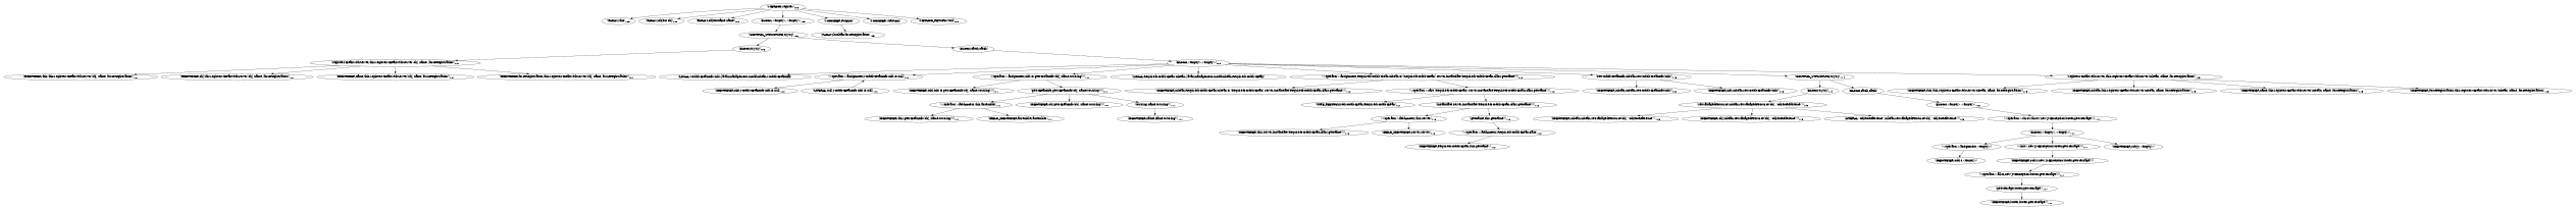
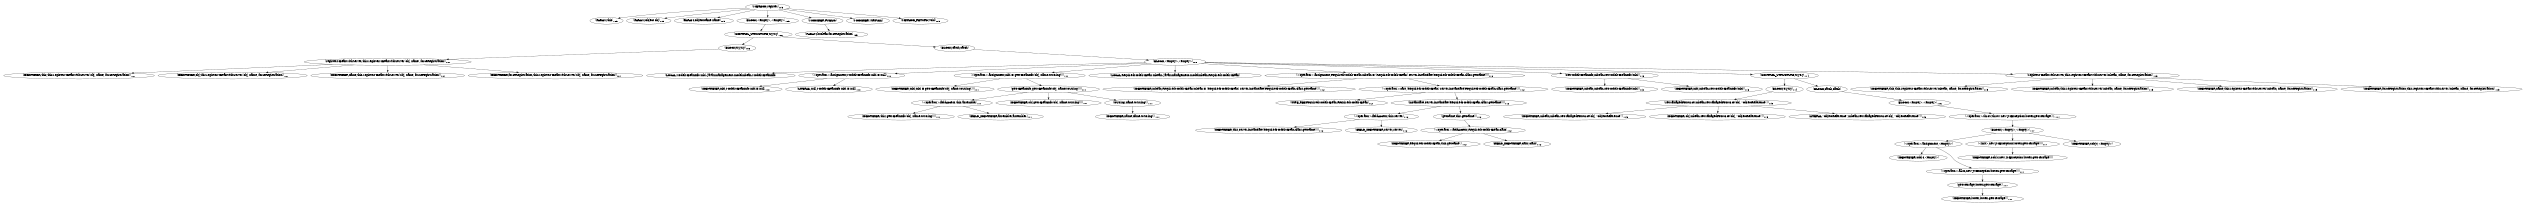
  digraph {
    n1 [label=<(METHOD,register)<SUB>105</SUB>>]
    n2 [label=<(PARAM,this)<SUB>105</SUB>>]
    n3 [label=<(PARAM,Object obj)<SUB>105</SUB>>]
    n4 [label=<(PARAM,ObjectName name)<SUB>105</SUB>>]
    n5 [label=<(BLOCK,&lt;empty&gt;,&lt;empty&gt;)<SUB>105</SUB>>]
    n6 [label=<(MODIFIER,PUBLIC)>]
    n7 [label=<(MODIFIER,VIRTUAL)>]
    n8 [label=<(METHOD_RETURN,void)<SUB>105</SUB>>]
    n9 [label=<(PARAM,boolean forceRegistration)<SUB>105</SUB>>]
    n10 [label=<(CONTROL_STRUCTURE,try,try)<SUB>106</SUB>>]
    n11 [label=<(BLOCK,try,try)<SUB>106</SUB>>]
    n12 [label=<(BLOCK,catch,catch)>]
    n13 [label=<(registerMBeanWithServer,this.registerMBeanWithServer(obj, name, forceRegistration))<SUB>107</SUB>>]
    n14 [label=<(BLOCK,&lt;empty&gt;,&lt;empty&gt;)<SUB>108</SUB>>]
    n15 [label=<(IDENTIFIER,this,this.registerMBeanWithServer(obj, name, forceRegistration))<SUB>107</SUB>>]
    n16 [label=<(IDENTIFIER,obj,this.registerMBeanWithServer(obj, name, forceRegistration))<SUB>107</SUB>>]
    n17 [label=<(IDENTIFIER,name,this.registerMBeanWithServer(obj, name, forceRegistration))<SUB>107</SUB>>]
    n18 [label=<(IDENTIFIER,forceRegistration,this.registerMBeanWithServer(obj, name, forceRegistration))<SUB>107</SUB>>]
    n19 [label=<(LOCAL,ModelMBeanInfo mbi: javax.management.modelmbean.ModelMBeanInfo)>]
    n20 [label=<(&lt;operator&gt;.assignment,ModelMBeanInfo mbi = null)<SUB>110</SUB>>]
    n21 [label=<(&lt;operator&gt;.assignment,mbi = getMBeanInfo(obj, name.toString()))<SUB>111</SUB>>]
    n22 [label=<(LOCAL,RequiredModelMBean mbean: javax.management.modelmbean.RequiredModelMBean)>]
    n23 [label=<(&lt;operator&gt;.assignment,RequiredModelMBean mbean = (RequiredModelMBean) server.instantiate(RequiredModelMBean.class.getName()))<SUB>112</SUB>>]
    n24 [label=<(setModelMBeanInfo,mbean.setModelMBeanInfo(mbi))<SUB>113</SUB>>]
    n25 [label=<(CONTROL_STRUCTURE,try,try)<SUB>114</SUB>>]
    n26 [label=<(registerMBeanWithServer,this.registerMBeanWithServer(mbean, name, forceRegistration))<SUB>119</SUB>>]
    n27 [label=<(IDENTIFIER,mbi,ModelMBeanInfo mbi = null)<SUB>110</SUB>>]
    n28 [label=<(LITERAL,null,ModelMBeanInfo mbi = null)<SUB>110</SUB>>]
    n29 [label=<(IDENTIFIER,mbi,mbi = getMBeanInfo(obj, name.toString()))<SUB>111</SUB>>]
    n30 [label=<(getMBeanInfo,getMBeanInfo(obj, name.toString()))<SUB>111</SUB>>]
    n31 [label=<(IDENTIFIER,mbean,RequiredModelMBean mbean = (RequiredModelMBean) server.instantiate(RequiredModelMBean.class.getName()))<SUB>112</SUB>>]
    n32 [label=<(&lt;operator&gt;.cast,(RequiredModelMBean) server.instantiate(RequiredModelMBean.class.getName()))<SUB>112</SUB>>]
    n33 [label=<(IDENTIFIER,mbean,mbean.setModelMBeanInfo(mbi))<SUB>113</SUB>>]
    n34 [label=<(IDENTIFIER,mbi,mbean.setModelMBeanInfo(mbi))<SUB>113</SUB>>]
    n35 [label=<(BLOCK,try,try)<SUB>114</SUB>>]
    n36 [label=<(BLOCK,catch,catch)>]
    n37 [label=<(IDENTIFIER,this,this.registerMBeanWithServer(mbean, name, forceRegistration))<SUB>119</SUB>>]
    n38 [label=<(IDENTIFIER,mbean,this.registerMBeanWithServer(mbean, name, forceRegistration))<SUB>119</SUB>>]
    n39 [label=<(IDENTIFIER,name,this.registerMBeanWithServer(mbean, name, forceRegistration))<SUB>119</SUB>>]
    n40 [label=<(IDENTIFIER,forceRegistration,this.registerMBeanWithServer(mbean, name, forceRegistration))<SUB>119</SUB>>]
    n41 [label=<(&lt;operator&gt;.fieldAccess,this.assembler)<SUB>111</SUB>>]
    n42 [label=<(IDENTIFIER,obj,getMBeanInfo(obj, name.toString()))<SUB>101</SUB>>]
    n43 [label=<(toString,name.toString())<SUB>111</SUB>>]
    n44 [label=<(IDENTIFIER,this,getMBeanInfo(obj, name.toString()))<SUB>111</SUB>>]
    n45 [label=<(FIELD_IDENTIFIER,assembler,assembler)<SUB>111</SUB>>]
    n46 [label=<(IDENTIFIER,name,name.toString())<SUB>111</SUB>>]
    n47 [label=<(TYPE_REF,RequiredModelMBean,RequiredModelMBean)<SUB>112</SUB>>]
    n48 [label=<(instantiate,server.instantiate(RequiredModelMBean.class.getName()))<SUB>112</SUB>>]
    n49 [label=<(&lt;operator&gt;.fieldAccess,this.server)<SUB>112</SUB>>]
    n50 [label=<(getName,this.getName())<SUB>112</SUB>>]
    n51 [label=<(IDENTIFIER,this,server.instantiate(RequiredModelMBean.class.getName()))<SUB>112</SUB>>]
    n52 [label=<(FIELD_IDENTIFIER,server,server)<SUB>112</SUB>>]
    n53 [label=<(&lt;operator&gt;.fieldAccess,RequiredModelMBean.class)<SUB>112</SUB>>]
    n54 [label=<(IDENTIFIER,RequiredModelMBean,this.getName())<SUB>112</SUB>>]
+   n55 [label=<(FIELD_IDENTIFIER,class,class)<SUB>112</SUB>>]
    n56 [label=<(setManagedResource,mbean.setManagedResource(obj, &quot;ObjectReference&quot;))<SUB>115</SUB>>]
    n57 [label=<(BLOCK,&lt;empty&gt;,&lt;empty&gt;)<SUB>116</SUB>>]
    n58 [label=<(IDENTIFIER,mbean,mbean.setManagedResource(obj, &quot;ObjectReference&quot;))<SUB>115</SUB>>]
    n59 [label=<(IDENTIFIER,obj,mbean.setManagedResource(obj, &quot;ObjectReference&quot;))<SUB>115</SUB>>]
    n60 [label=<(LITERAL,&quot;ObjectReference&quot;,mbean.setManagedResource(obj, &quot;ObjectReference&quot;))<SUB>115</SUB>>]
    n61 [label=<(&lt;operator&gt;.throw,throw new JMException(itotex.getMessage());)<SUB>117</SUB>>]
    n62 [label=<(BLOCK,&lt;empty&gt;,&lt;empty&gt;)<SUB>117</SUB>>]
    n63 [label=<(&lt;operator&gt;.assignment,&lt;empty&gt;)>]
    n64 [label=<(&lt;init&gt;,new JMException(itotex.getMessage()))<SUB>117</SUB>>]
    n65 [label=<(IDENTIFIER,$obj4,&lt;empty&gt;)>]
    n66 [label=<(IDENTIFIER,$obj4,&lt;empty&gt;)>]
    n67 [label=<(&lt;operator&gt;.alloc,new JMException(itotex.getMessage()))<SUB>117</SUB>>]
    n68 [label=<(IDENTIFIER,$obj4,new JMException(itotex.getMessage()))>]
    n69 [label=<(getMessage,itotex.getMessage())<SUB>117</SUB>>]
    n70 [label=<(IDENTIFIER,itotex,itotex.getMessage())<SUB>117</SUB>>]
    n1 -> n2
    n1 -> n3
    n1 -> n4
    n1 -> n5
    n1 -> n6
    n1 -> n7
    n1 -> n8
    n5 -> n10
    n6 -> n9
    n10 -> n11
    n10 -> n12
    n11 -> n13
    n12 -> n14
    n13 -> n15
    n13 -> n16
    n13 -> n17
    n13 -> n18
    n14 -> n19
    n14 -> n20
    n14 -> n21
    n14 -> n22
    n14 -> n23
    n14 -> n24
    n14 -> n25
    n14 -> n26
    n20 -> n27
-   n28 -> n20
+   n20 -> n28
    n21 -> n29
    n21 -> n30
    n23 -> n31
    n23 -> n32
    n24 -> n33
    n24 -> n34
    n25 -> n35
    n25 -> n36
    n26 -> n37
    n26 -> n38
    n26 -> n39
    n26 -> n40
    n30 -> n41
    n30 -> n42
    n30 -> n43
    n32 -> n47
    n32 -> n48
    n35 -> n56
    n36 -> n57
    n41 -> n44
    n41 -> n45
    n43 -> n46
    n48 -> n49
    n48 -> n50
    n49 -> n51
    n49 -> n52
    n50 -> n53
    n53 -> n54
+   n53 -> n55
    n56 -> n58
    n56 -> n59
    n56 -> n60
    n57 -> n61
    n61 -> n62
    n62 -> n63
    n62 -> n64
    n62 -> n65
    n63 -> n66
-   n68 -> n67
+   n63 -> n67
    n64 -> n68
    n67 -> n69
    n69 -> n70
  }
